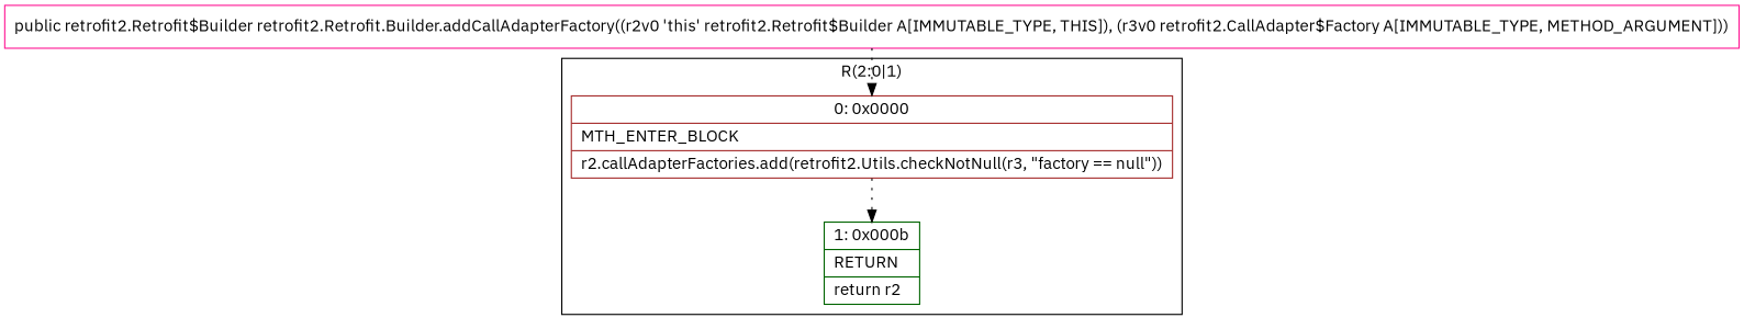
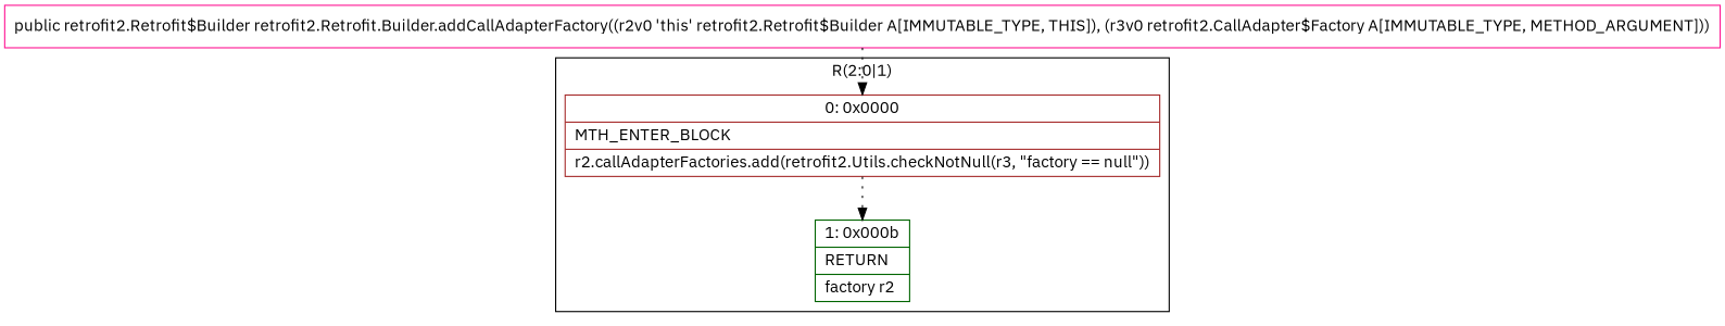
  digraph {
    fontname="IBM Plex Sans"
    node [shape=record fontname="IBM Plex Sans"]
    edge [style=dotted fontname="IBM Plex Sans"]
    n1 [color=brown label="{0\:\ 0x0000|MTH_ENTER_BLOCK\l|r2.callAdapterFactories.add(retrofit2.Utils.checkNotNull(r3, \"factory == null\"))\l}"]
-   n2 [color=darkgreen label="{1\:\ 0x000b|RETURN\l|return r2\l}"]
+   n2 [color=darkgreen label="{1\:\ 0x000b|RETURN\l|factory r2\l}"]
    n3 [label="{public retrofit2.Retrofit$Builder retrofit2.Retrofit.Builder.addCallAdapterFactory((r2v0 'this' retrofit2.Retrofit$Builder A[IMMUTABLE_TYPE, THIS]), (r3v0 retrofit2.CallAdapter$Factory A[IMMUTABLE_TYPE, METHOD_ARGUMENT])) }" color=deeppink]
    subgraph cluster_1 {
      label="R(2:0|1)"
      n1
      n2
    }
    n1 -> n2
    n3 -> n1
  }
